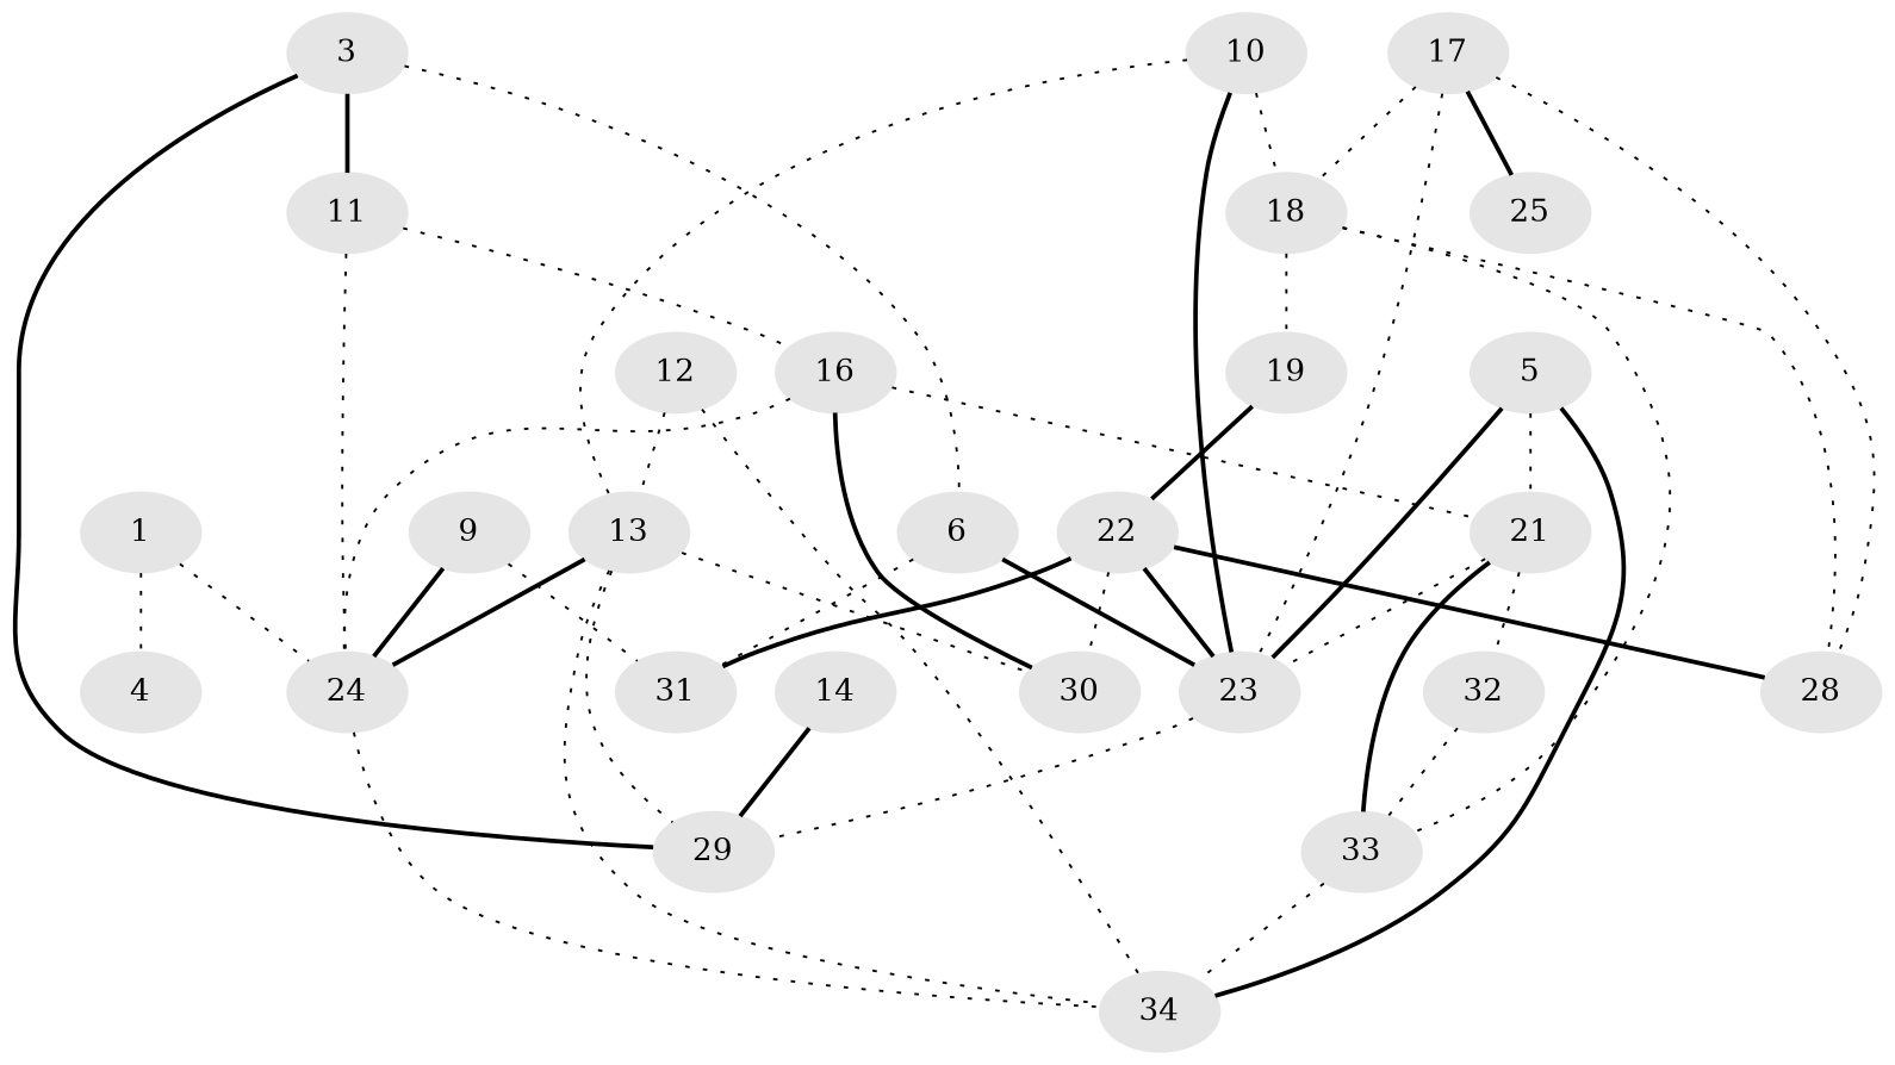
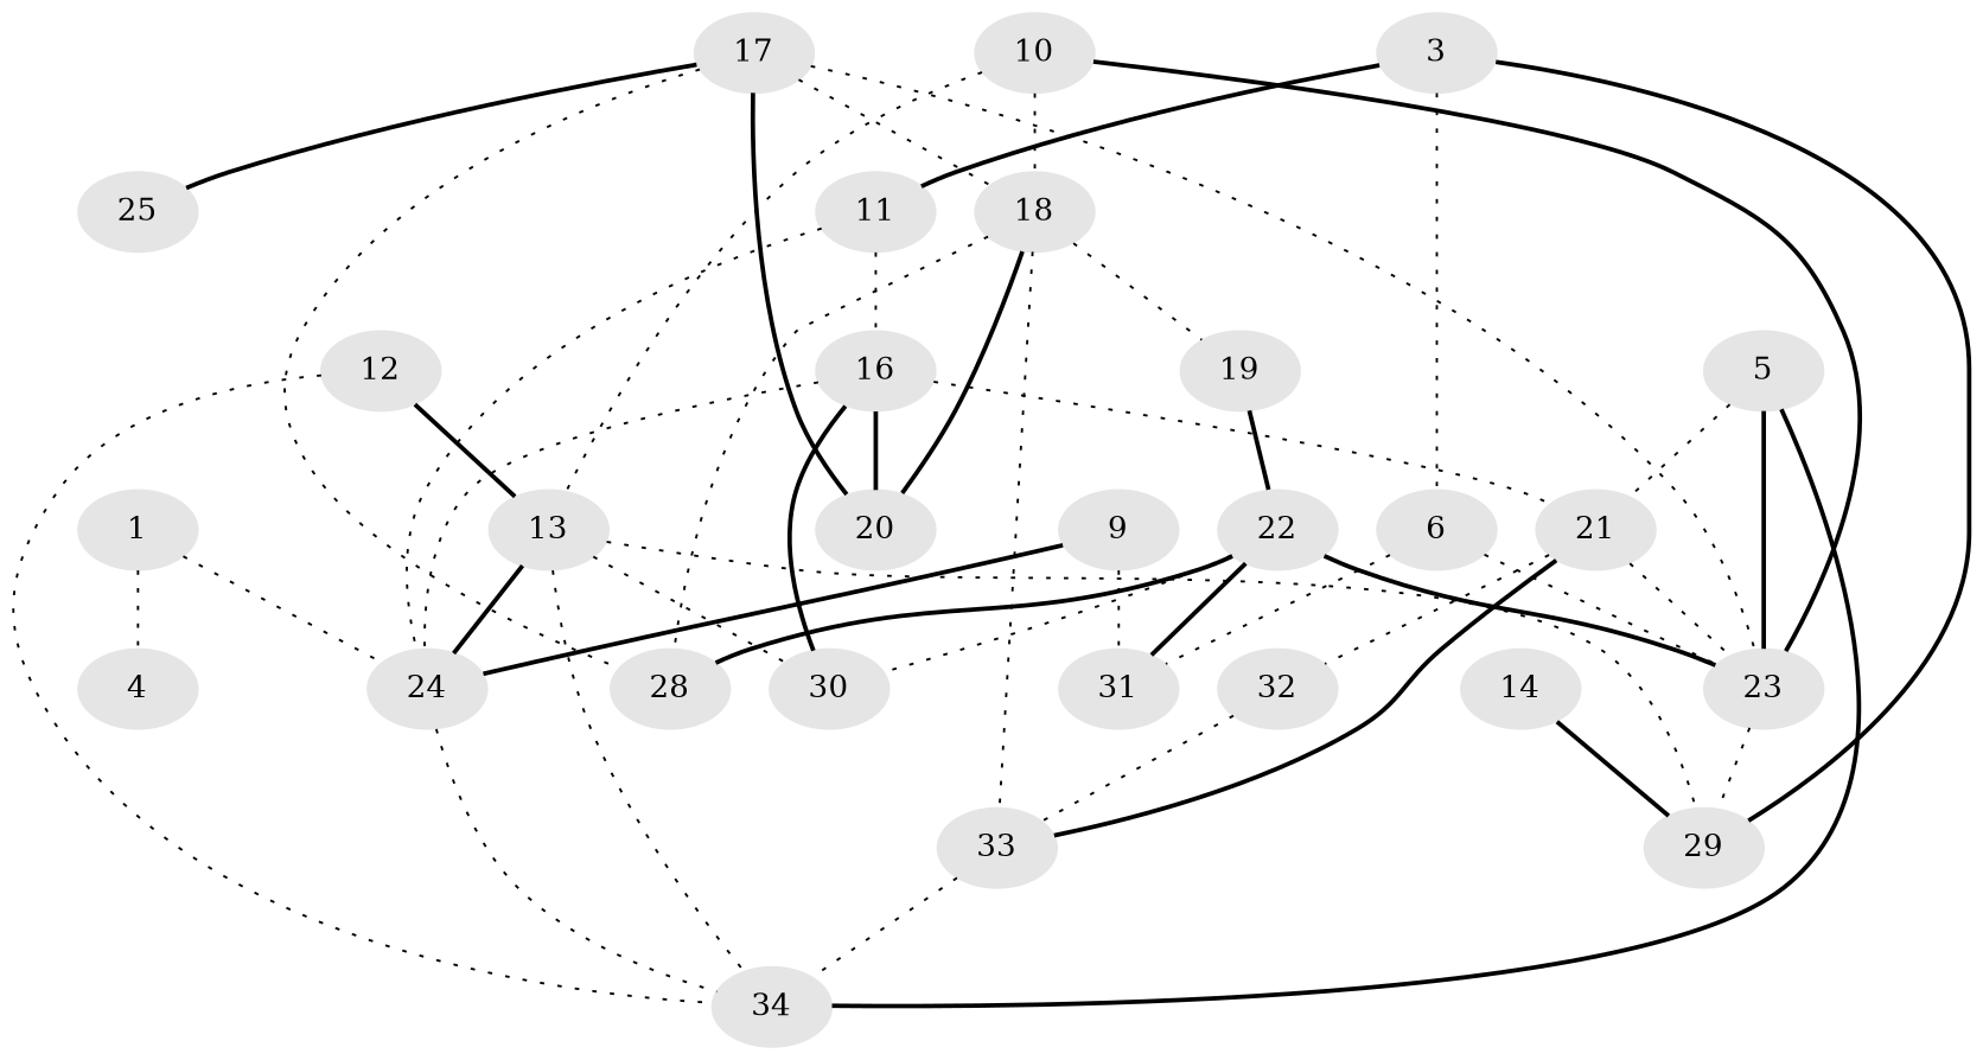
  graph {
    node [color=gray90 style=filled]
    edge [style=dotted weight=1.0]
    1
    4
    24
    34
    3
    6
    11
    29
    23
    31
    16
    5
    21
    33
    32
    9
    10
    13
    18
    30
+   20
    28
    19
    12
    14
    17
    25
    22
    1 -- 4
    1 -- 24
    24 -- 34
    3 -- 6
    3 -- 11 [style=bold]
    3 -- 29 [style=bold]
-   6 -- 23 [style=bold]
+   6 -- 23
    6 -- 31
    11 -- 24
    11 -- 16
    23 -- 29
    16 -- 24
    16 -- 21
    16 -- 30 [style=bold]
+   16 -- 20 [style=bold]
    5 -- 34 [style=bold]
    5 -- 23 [style=bold weight=2.0]
    5 -- 21
    21 -- 23
    21 -- 33 [style=bold]
    21 -- 32
    33 -- 34 [weight=2.0]
    32 -- 33
    9 -- 24 [style=bold]
    9 -- 31 [weight=2.0]
    10 -- 23 [style=bold]
    10 -- 13
    10 -- 18 [weight=2.0]
    13 -- 24 [style=bold]
    13 -- 34
    13 -- 29
    13 -- 30
    18 -- 33
+   18 -- 20 [style=bold]
    18 -- 28
    18 -- 19
    19 -- 22 [style=bold]
    12 -- 34
-   12 -- 13
+   12 -- 13 [style=bold]
    14 -- 29 [style=bold]
    17 -- 23
    17 -- 18
+   17 -- 20 [style=bold]
    17 -- 28
    17 -- 25 [style=bold]
    22 -- 23 [style=bold]
    22 -- 31 [style=bold]
    22 -- 30
    22 -- 28 [style=bold]
  }
